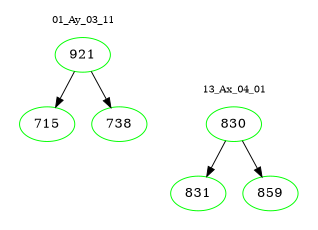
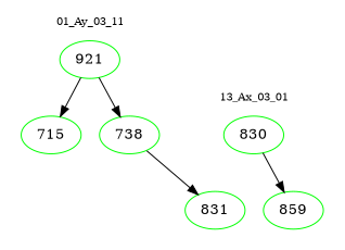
  digraph {
    node [color=green]
    edge [color=black]
    n1 [label=921]
    n2 [label=715]
    n3 [label=738]
    n4 [label=830]
    n5 [label=831]
    n6 [label=859]
    subgraph cluster_1 {
      color=white
      fontsize=10
      label="01_Ay_03_11"
      n1
      n2
      n3
    }
    subgraph cluster_2 {
      color=white
      fontsize=10
-     label="13_Ax_04_01"
+     label="13_Ax_03_01"
      n4
      n5
      n6
    }
    n1 -> n2
    n1 -> n3
-   n4 -> n5
+   n3 -> n5
    n4 -> n6
  }
